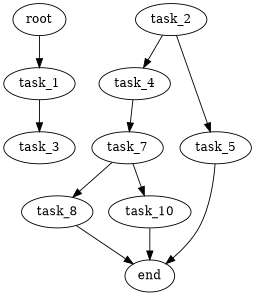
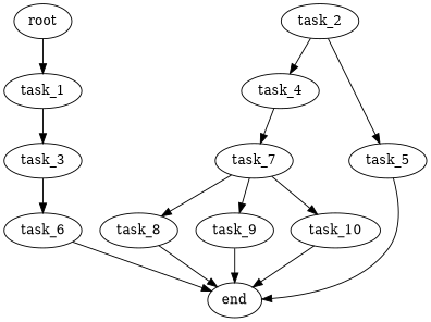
  digraph {
    root
    task_1
    task_3
    task_2
    task_4
    task_5
+   task_6
    task_7
    end
    task_8
+   task_9
    task_10
    root -> task_1
    task_1 -> task_3
+   task_3 -> task_6
    task_2 -> task_4
    task_2 -> task_5
    task_4 -> task_7
    task_5 -> end
+   task_6 -> end
    task_7 -> task_8
+   task_7 -> task_9
    task_7 -> task_10
    task_8 -> end
+   task_9 -> end
    task_10 -> end
  }
